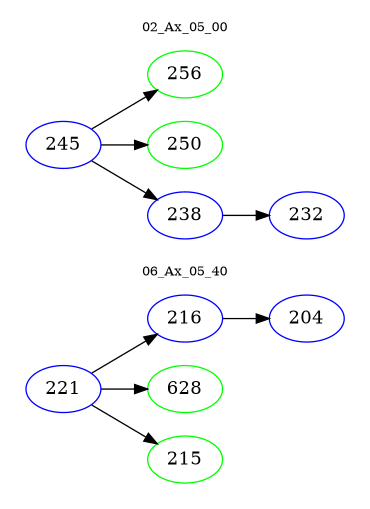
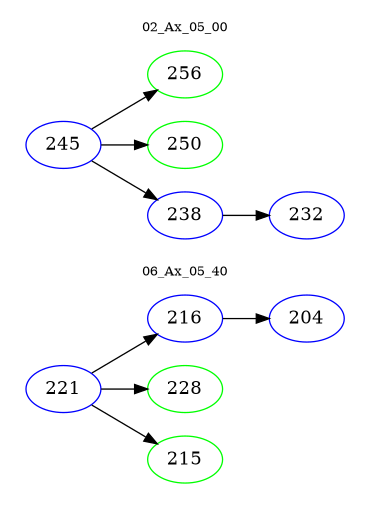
  digraph {
    rankdir=LR
    node [color=blue]
    edge [color=black]
    n1 [label=221]
    n2 [color=green label=215]
-   n3 [color=green label=628]
+   n3 [color=green label=228]
    n4 [label=216]
    n5 [label=204]
    n6 [label=245]
    n7 [label=238]
    n8 [color=green label=250]
    n9 [color=green label=256]
    n10 [label=232]
    subgraph cluster_1 {
      color=white
      fontsize=10
      label="06_Ax_05_40"
      n1
      n2
      n3
      n4
      n5
    }
    subgraph cluster_2 {
      color=white
      fontsize=10
      label="02_Ax_05_00"
      n6
      n7
      n8
      n9
      n10
    }
    n1 -> n2
    n1 -> n3
    n1 -> n4
    n4 -> n5
    n6 -> n7
    n6 -> n8
    n6 -> n9
    n7 -> n10
  }
